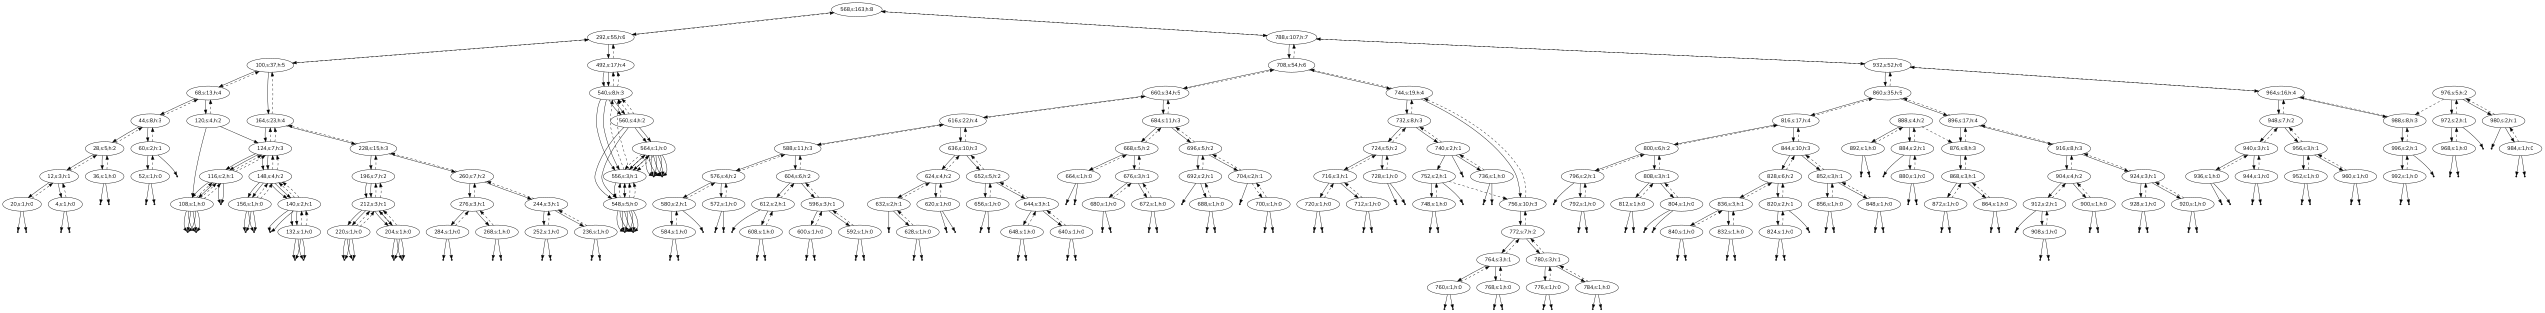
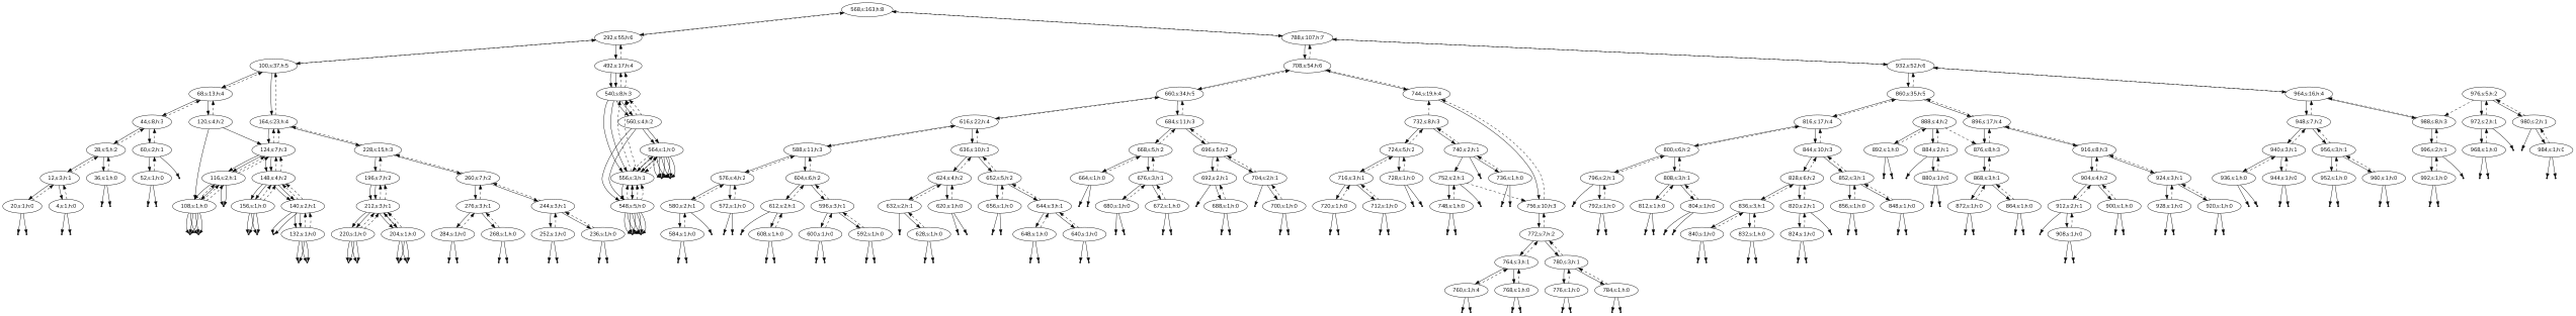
  digraph {
    fontname=Nunito
    node [fontname=Nunito]
    edge [fontname=Nunito]
    n1 [label="568,s:163,h:8"]
    n2 [label="292,s:55,h:6"]
    n3 [label="788,s:107,h:7"]
    n4 [label="100,s:37,h:5"]
    n5 [label="492,s:17,h:4"]
    n6 [label="708,s:54,h:6"]
    n7 [label="932,s:52,h:6"]
    nulll4 [shape=point]
    n9 [label="4,s:1,h:0"]
    n10 [label="12,s:3,h:1"]
    nullr4 [shape=point]
    n12 [label="28,s:5,h:2"]
    n13 [label="20,s:1,h:0"]
    n14 [label="44,s:8,h:3"]
    n15 [label="36,s:1,h:0"]
    nulll20 [shape=point]
    nullr20 [shape=point]
    n18 [label="68,s:13,h:4"]
    n19 [label="60,s:2,h:1"]
    nulll36 [shape=point]
    nullr36 [shape=point]
    n22 [label="120,s:4,h:2"]
    n23 [label="52,s:1,h:0"]
    nullr60 [shape=point]
    n25 [label="164,s:23,h:4"]
    n26 [label="108,s:1,h:0"]
    n27 [label="124,s:7,h:3"]
    nulll52 [shape=point]
    nullr52 [shape=point]
    n30 [label="228,s:15,h:3"]
    nulll108 [shape=point]
    n32 [label="116,s:2,h:1"]
    nullr108 [shape=point]
    nullr116 [shape=point]
    n35 [label="148,s:4,h:2"]
    n36 [label="140,s:2,h:1"]
    n37 [label="156,s:1,h:0"]
    n38 [label="196,s:7,h:2"]
    n39 [label="260,s:7,h:2"]
    nulll132 [shape=point]
    n41 [label="132,s:1,h:0"]
    nullr132 [shape=point]
    nullr140 [shape=point]
    nulll156 [shape=point]
    nullr156 [shape=point]
    n46 [label="540,s:8,h:3"]
    nulll204 [shape=point]
    n48 [label="204,s:1,h:0"]
    n49 [label="212,s:3,h:1"]
    nullr204 [shape=point]
    n51 [label="220,s:1,h:0"]
    nulll220 [shape=point]
    nullr220 [shape=point]
    n54 [label="244,s:3,h:1"]
    n55 [label="276,s:3,h:1"]
    nulll236 [shape=point]
    n57 [label="236,s:1,h:0"]
    nullr236 [shape=point]
    n59 [label="252,s:1,h:0"]
    nulll252 [shape=point]
    nullr252 [shape=point]
    n62 [label="268,s:1,h:0"]
    n63 [label="284,s:1,h:0"]
    nulll268 [shape=point]
    nullr268 [shape=point]
    nulll284 [shape=point]
    nullr284 [shape=point]
    nulll548 [shape=point]
    n69 [label="548,s:5,h:0"]
    n70 [label="556,s:3,h:1"]
    nullr548 [shape=point]
    n72 [label="564,s:1,h:0"]
    n73 [label="560,s:4,h:2"]
    nulll564 [shape=point]
    nullr564 [shape=point]
    nulll572 [shape=point]
    n77 [label="572,s:1,h:0"]
    n78 [label="576,s:4,h:2"]
    nullr572 [shape=point]
    n80 [label="588,s:11,h:3"]
    n81 [label="580,s:2,h:1"]
    n82 [label="616,s:22,h:4"]
    n83 [label="604,s:6,h:2"]
    nulll580 [shape=point]
    n85 [label="584,s:1,h:0"]
    n86 [label="660,s:34,h:5"]
    n87 [label="636,s:10,h:3"]
    n88 [label="596,s:3,h:1"]
    n89 [label="612,s:2,h:1"]
    nulll584 [shape=point]
    nullr584 [shape=point]
    n92 [label="684,s:11,h:3"]
    n93 [label="624,s:4,h:2"]
    n94 [label="652,s:5,h:2"]
    nulll592 [shape=point]
    n96 [label="592,s:1,h:0"]
    nullr592 [shape=point]
    n98 [label="600,s:1,h:0"]
    nulll600 [shape=point]
    nullr600 [shape=point]
    n101 [label="608,s:1,h:0"]
    nullr612 [shape=point]
    nulll608 [shape=point]
    nullr608 [shape=point]
    n105 [label="744,s:19,h:4"]
    n106 [label="668,s:5,h:2"]
    n107 [label="696,s:5,h:2"]
    nulll620 [shape=point]
    n109 [label="620,s:1,h:0"]
    nullr620 [shape=point]
    n111 [label="632,s:2,h:1"]
    n112 [label="628,s:1,h:0"]
    nullr632 [shape=point]
    n114 [label="644,s:3,h:1"]
    n115 [label="656,s:1,h:0"]
    nulll628 [shape=point]
    nullr628 [shape=point]
    nulll640 [shape=point]
    n119 [label="640,s:1,h:0"]
    nullr640 [shape=point]
    n121 [label="648,s:1,h:0"]
    nulll648 [shape=point]
    nullr648 [shape=point]
    nulll656 [shape=point]
    nullr656 [shape=point]
    n126 [label="732,s:8,h:3"]
    n127 [label="756,s:10,h:3"]
    nulll664 [shape=point]
    n129 [label="664,s:1,h:0"]
    nullr664 [shape=point]
    n131 [label="676,s:3,h:1"]
    n132 [label="672,s:1,h:0"]
    n133 [label="680,s:1,h:0"]
    n134 [label="692,s:2,h:1"]
    n135 [label="704,s:2,h:1"]
    nulll672 [shape=point]
    nullr672 [shape=point]
    nulll680 [shape=point]
    nullr680 [shape=point]
    nulll688 [shape=point]
    n141 [label="688,s:1,h:0"]
    nullr688 [shape=point]
    nullr692 [shape=point]
    n144 [label="700,s:1,h:0"]
    nullr704 [shape=point]
    nulll700 [shape=point]
    nullr700 [shape=point]
    n148 [label="860,s:35,h:5"]
    n149 [label="964,s:16,h:4"]
    nulll712 [shape=point]
    n151 [label="712,s:1,h:0"]
    n152 [label="716,s:3,h:1"]
    nullr712 [shape=point]
    n154 [label="724,s:5,h:2"]
    n155 [label="720,s:1,h:0"]
    n156 [label="728,s:1,h:0"]
    nulll720 [shape=point]
    nullr720 [shape=point]
    n159 [label="740,s:2,h:1"]
    nulll728 [shape=point]
    nullr728 [shape=point]
    n162 [label="736,s:1,h:0"]
    nullr740 [shape=point]
    n164 [label="752,s:2,h:1"]
    n165 [label="772,s:7,h:2"]
    nulll736 [shape=point]
    nullr736 [shape=point]
    nulll748 [shape=point]
    n169 [label="748,s:1,h:0"]
    nullr748 [shape=point]
    nullr752 [shape=point]
    n172 [label="764,s:3,h:1"]
    n173 [label="780,s:3,h:1"]
    nulll760 [shape=point]
-   n175 [label="760,s:1,h:0"]
+   n175 [label="760,s:1,h:4"]
    nullr760 [shape=point]
    n177 [label="768,s:1,h:0"]
    nulll768 [shape=point]
    nullr768 [shape=point]
    n180 [label="776,s:1,h:0"]
    n181 [label="784,s:1,h:0"]
    nulll776 [shape=point]
    nullr776 [shape=point]
    nulll784 [shape=point]
    nullr784 [shape=point]
    nulll792 [shape=point]
    n187 [label="792,s:1,h:0"]
    n188 [label="796,s:2,h:1"]
    nullr792 [shape=point]
    n190 [label="800,s:6,h:2"]
    nullr796 [shape=point]
    n192 [label="816,s:17,h:4"]
    n193 [label="808,s:3,h:1"]
    n194 [label="844,s:10,h:3"]
    n195 [label="804,s:1,h:0"]
    n196 [label="812,s:1,h:0"]
    n197 [label="896,s:17,h:4"]
    n198 [label="828,s:6,h:2"]
    n199 [label="852,s:3,h:1"]
    nulll804 [shape=point]
    nullr804 [shape=point]
    nulll812 [shape=point]
    nullr812 [shape=point]
    n204 [label="876,s:8,h:3"]
    n205 [label="916,s:8,h:3"]
    nulll820 [shape=point]
    n207 [label="820,s:2,h:1"]
    n208 [label="824,s:1,h:0"]
    n209 [label="836,s:3,h:1"]
    nulll824 [shape=point]
    nullr824 [shape=point]
    n212 [label="832,s:1,h:0"]
    n213 [label="840,s:1,h:0"]
    n214 [label="848,s:1,h:0"]
    n215 [label="856,s:1,h:0"]
    nulll832 [shape=point]
    nullr832 [shape=point]
    nulll840 [shape=point]
    nullr840 [shape=point]
    nulll848 [shape=point]
    nullr848 [shape=point]
    nulll856 [shape=point]
    nullr856 [shape=point]
    n224 [label="948,s:7,h:2"]
    n225 [label="988,s:8,h:3"]
    nulll864 [shape=point]
    n227 [label="864,s:1,h:0"]
    n228 [label="868,s:3,h:1"]
    nullr864 [shape=point]
    n230 [label="872,s:1,h:0"]
    nulll872 [shape=point]
    nullr872 [shape=point]
    n233 [label="888,s:4,h:2"]
    n234 [label="884,s:2,h:1"]
    n235 [label="892,s:1,h:0"]
    n236 [label="904,s:4,h:2"]
    n237 [label="924,s:3,h:1"]
    nulll880 [shape=point]
    n239 [label="880,s:1,h:0"]
    nullr880 [shape=point]
    nullr884 [shape=point]
    nulll892 [shape=point]
    nullr892 [shape=point]
    nulll900 [shape=point]
    n245 [label="900,s:1,h:0"]
    nullr900 [shape=point]
    n247 [label="912,s:2,h:1"]
    n248 [label="908,s:1,h:0"]
    nullr912 [shape=point]
    n250 [label="920,s:1,h:0"]
    n251 [label="928,s:1,h:0"]
    nulll908 [shape=point]
    nullr908 [shape=point]
    nulll920 [shape=point]
    nullr920 [shape=point]
    nulll928 [shape=point]
    nullr928 [shape=point]
    nulll936 [shape=point]
    n259 [label="936,s:1,h:0"]
    n260 [label="940,s:3,h:1"]
    nullr936 [shape=point]
    n262 [label="944,s:1,h:0"]
    n263 [label="956,s:3,h:1"]
    nulll944 [shape=point]
    nullr944 [shape=point]
    n266 [label="952,s:1,h:0"]
    n267 [label="960,s:1,h:0"]
    n268 [label="996,s:2,h:1"]
    nulll952 [shape=point]
    nullr952 [shape=point]
    nulll960 [shape=point]
    nullr960 [shape=point]
    nulll968 [shape=point]
    n274 [label="968,s:1,h:0"]
    n275 [label="972,s:2,h:1"]
    nullr968 [shape=point]
    n277 [label="976,s:5,h:2"]
    nullr972 [shape=point]
    n279 [label="980,s:2,h:1"]
    nulll980 [shape=point]
    n281 [label="984,s:1,h:0"]
    n282 [label="992,s:1,h:0"]
    nullr996 [shape=point]
    nulll984 [shape=point]
    nullr984 [shape=point]
    nulll992 [shape=point]
    nullr992 [shape=point]
    subgraph sub_1 {
      rank=same
      n1
    }
    n1 -> n2
    n1 -> n3
    n2 -> n1 [style=dashed]
    n2 -> n4
    n2 -> n5
    n3 -> n1 [style=dashed]
    n3 -> n6
    n3 -> n7
    n4 -> n2 [style=dashed]
    n4 -> n18
    n4 -> n25
    n5 -> n2 [style=dashed]
    n5 -> n46
    n5 -> n46
    n6 -> n3 [style=dashed]
    n6 -> n86
    n6 -> n105
    n7 -> n3 [style=dashed]
    n7 -> n148
    n7 -> n149
    n9 -> nulll4
    n9 -> n10 [style=dashed]
    n9 -> nullr4
    n10 -> n9
    n10 -> n12 [style=dashed]
    n10 -> n13
    n12 -> n10
    n12 -> n14 [style=dashed]
    n12 -> n15
    n13 -> n10 [style=dashed]
    n13 -> nulll20
    n13 -> nullr20
    n14 -> n12
    n14 -> n18 [style=dashed]
    n14 -> n19
    n15 -> n12 [style=dashed]
    n15 -> nulll36
    n15 -> nullr36
    n18 -> n4 [style=dashed]
    n18 -> n14
    n18 -> n22
    n19 -> n14 [style=dashed]
    n19 -> n23
    n19 -> nullr60
    n22 -> n18 [style=dashed]
    n22 -> n26
    n22 -> n27
    n23 -> n19 [style=dashed]
    n23 -> nulll52
    n23 -> nullr52
    n25 -> n4 [style=dashed]
    n25 -> n27
    n25 -> n30
    n26 -> nulll108
    n26 -> nulll108
    n26 -> nulll108
    n26 -> n32 [style=dashed]
    n26 -> n32 [style=dashed]
    n26 -> n32 [style=dashed]
    n26 -> nullr108
    n26 -> nullr108
    n26 -> nullr108
    n27 -> n25 [style=dashed]
    n27 -> n25 [style=dashed]
    n27 -> n32
    n27 -> n32
    n27 -> n35
    n27 -> n35
    n30 -> n25 [style=dashed]
    n30 -> n38
    n30 -> n39
    n32 -> n26
    n32 -> n26
    n32 -> n27 [style=dashed]
    n32 -> n27 [style=dashed]
    n32 -> nullr116
    n32 -> nullr116
    n35 -> n27 [style=dashed]
    n35 -> n27 [style=dashed]
    n35 -> n36
    n35 -> n36
    n35 -> n37
    n35 -> n37
    n36 -> n35 [style=dashed]
    n36 -> n35 [style=dashed]
    n36 -> n41
    n36 -> n41
    n36 -> nullr140
    n36 -> nullr140
    n37 -> n35 [style=dashed]
    n37 -> n35 [style=dashed]
    n37 -> nulll156
    n37 -> nulll156
    n37 -> nullr156
    n37 -> nullr156
    n38 -> n30 [style=dashed]
    n38 -> n49
    n38 -> n49
    n39 -> n30 [style=dashed]
    n39 -> n54
    n39 -> n55
    n41 -> n36 [style=dashed]
    n41 -> n36 [style=dashed]
    n41 -> nulll132
    n41 -> nulll132
    n41 -> nullr132
    n41 -> nullr132
    n46 -> n5 [style=dashed]
    n46 -> n5 [style=dashed]
    n46 -> n70
    n46 -> n70
    n46 -> n73
    n46 -> n73
    n48 -> nulll204
    n48 -> nulll204
    n48 -> n49 [style=dashed]
    n48 -> n49 [style=dashed]
    n48 -> nullr204
    n48 -> nullr204
    n49 -> n38 [style=dashed]
    n49 -> n38 [style=dashed]
    n49 -> n48
    n49 -> n48
    n49 -> n51
    n49 -> n51
    n51 -> n49 [style=dashed]
    n51 -> n49 [style=dashed]
    n51 -> nulll220
    n51 -> nulll220
    n51 -> nullr220
    n51 -> nullr220
    n54 -> n39 [style=dashed]
    n54 -> n57
    n54 -> n59
    n55 -> n39 [style=dashed]
    n55 -> n62
    n55 -> n63
    n57 -> n54 [style=dashed]
    n57 -> nulll236
    n57 -> nullr236
    n59 -> n54 [style=dashed]
    n59 -> nulll252
    n59 -> nullr252
    n62 -> n55 [style=dashed]
    n62 -> nulll268
    n62 -> nullr268
    n63 -> n55 [style=dashed]
    n63 -> nulll284
    n63 -> nullr284
    n69 -> nulll548
    n69 -> nulll548
    n69 -> nulll548
    n69 -> nulll548
    n69 -> n70 [style=dashed]
    n69 -> n70 [style=dashed]
    n69 -> n70 [style=dashed]
    n69 -> n70 [style=dashed]
    n69 -> nullr548
    n69 -> nullr548
    n69 -> nullr548
    n69 -> nullr548
    n70 -> n46 [style=dashed]
    n70 -> n46 [style=dashed]
    n70 -> n69
    n70 -> n69
    n70 -> n72
    n70 -> n72
    n72 -> n70 [style=dashed]
    n72 -> n70 [style=dashed]
    n72 -> n70 [style=dashed]
    n72 -> n70 [style=dashed]
    n72 -> nulll564
    n72 -> nulll564
    n72 -> nulll564
    n72 -> nulll564
    n72 -> nullr564
    n72 -> nullr564
    n72 -> nullr564
    n72 -> nullr564
    n73 -> n46 [style=dashed]
    n73 -> n46 [style=dashed]
    n73 -> n69
    n73 -> n69
    n73 -> n72
    n73 -> n72
    n77 -> nulll572
    n77 -> n78 [style=dashed]
    n77 -> nullr572
    n78 -> n77
    n78 -> n80 [style=dashed]
    n78 -> n81
    n80 -> n78
    n80 -> n82 [style=dashed]
    n80 -> n83
    n81 -> n78 [style=dashed]
    n81 -> nulll580
    n81 -> n85
    n82 -> n80
    n82 -> n86 [style=dashed]
    n82 -> n87
    n83 -> n80 [style=dashed]
    n83 -> n88
    n83 -> n89
    n85 -> n81 [style=dashed]
    n85 -> nulll584
    n85 -> nullr584
    n86 -> n6 [style=dashed]
    n86 -> n82
    n86 -> n92
    n87 -> n82 [style=dashed]
    n87 -> n93
    n87 -> n94
    n88 -> n83 [style=dashed]
    n88 -> n96
    n88 -> n98
    n89 -> n83 [style=dashed]
    n89 -> n101
    n89 -> nullr612
    n92 -> n86 [style=dashed]
    n92 -> n106
    n92 -> n107
    n93 -> n87 [style=dashed]
    n93 -> n109
    n93 -> n111
    n94 -> n87 [style=dashed]
    n94 -> n114
    n94 -> n115
    n96 -> n88 [style=dashed]
    n96 -> nulll592
    n96 -> nullr592
    n98 -> n88 [style=dashed]
    n98 -> nulll600
    n98 -> nullr600
    n101 -> n89 [style=dashed]
    n101 -> nulll608
    n101 -> nullr608
    n105 -> n6 [style=dashed]
-   n105 -> n126
    n105 -> n127
    n106 -> n92 [style=dashed]
    n106 -> n129
    n106 -> n131
    n107 -> n92 [style=dashed]
    n107 -> n134
    n107 -> n135
    n109 -> n93 [style=dashed]
    n109 -> nulll620
    n109 -> nullr620
    n111 -> n93 [style=dashed]
    n111 -> n112
    n111 -> nullr632
    n112 -> n111 [style=dashed]
    n112 -> nulll628
    n112 -> nullr628
    n114 -> n94 [style=dashed]
    n114 -> n119
    n114 -> n121
    n115 -> n94 [style=dashed]
    n115 -> nulll656
    n115 -> nullr656
    n119 -> n114 [style=dashed]
    n119 -> nulll640
    n119 -> nullr640
    n121 -> n114 [style=dashed]
    n121 -> nulll648
    n121 -> nullr648
    n126 -> n105 [style=dashed]
    n126 -> n154
    n126 -> n159
    n127 -> n105 [style=dashed]
    n127 -> n165
    n129 -> n106 [style=dashed]
    n129 -> nulll664
    n129 -> nullr664
    n131 -> n106 [style=dashed]
    n131 -> n132
    n131 -> n133
    n132 -> n131 [style=dashed]
    n132 -> nulll672
    n132 -> nullr672
    n133 -> n131 [style=dashed]
    n133 -> nulll680
    n133 -> nullr680
    n134 -> n107 [style=dashed]
    n134 -> n141
    n134 -> nullr692
    n135 -> n107 [style=dashed]
-   n135 -> n144 [style=dashed]
+   n135 -> n144
    n135 -> nullr704
    n141 -> n134 [style=dashed]
    n141 -> nulll688
    n141 -> nullr688
    n144 -> n135 [style=dashed]
    n144 -> nulll700
    n144 -> nullr700
    n148 -> n7 [style=dashed]
    n148 -> n192
    n148 -> n197
    n149 -> n7 [style=dashed]
    n149 -> n224
    n149 -> n225
    n151 -> nulll712
    n151 -> n152 [style=dashed]
    n151 -> nullr712
    n152 -> n151
    n152 -> n154 [style=dashed]
    n152 -> n155
    n154 -> n126 [style=dashed]
    n154 -> n152
    n154 -> n156
    n155 -> n152 [style=dashed]
    n155 -> nulll720
    n155 -> nullr720
    n156 -> n154 [style=dashed]
    n156 -> nulll728
    n156 -> nullr728
    n159 -> n126 [style=dashed]
    n159 -> n162
    n159 -> nullr740
    n159 -> n164
    n162 -> n159 [style=dashed]
    n162 -> nulll736
    n162 -> nullr736
    n164 -> n127 [style=dashed]
    n164 -> n169
    n164 -> nullr752
    n165 -> n127 [style=dashed]
    n165 -> n172
    n165 -> n173
    n169 -> n164 [style=dashed]
    n169 -> nulll748
    n169 -> nullr748
    n172 -> n165 [style=dashed]
    n172 -> n175
    n172 -> n177
    n173 -> n165 [style=dashed]
    n173 -> n180
    n173 -> n181
    n175 -> n172 [style=dashed]
    n175 -> nulll760
    n175 -> nullr760
    n177 -> n172 [style=dashed]
    n177 -> nulll768
    n177 -> nullr768
    n180 -> n173 [style=dashed]
    n180 -> nulll776
    n180 -> nullr776
    n181 -> n173 [style=dashed]
    n181 -> nulll784
    n181 -> nullr784
    n187 -> nulll792
    n187 -> n188 [style=dashed]
    n187 -> nullr792
    n188 -> n187
    n188 -> n190 [style=dashed]
    n188 -> nullr796
    n190 -> n188
    n190 -> n192 [style=dashed]
    n190 -> n193
    n192 -> n148 [style=dashed]
    n192 -> n190
    n192 -> n194
    n193 -> n190 [style=dashed]
    n193 -> n195
    n193 -> n196
    n194 -> n192 [style=dashed]
    n194 -> n198
    n194 -> n199
    n195 -> n193 [style=dashed]
    n195 -> nulll804
    n195 -> nullr804
    n196 -> n193 [style=dashed]
    n196 -> nulll812
    n196 -> nullr812
    n197 -> n148 [style=dashed]
    n197 -> n204
    n197 -> n205
    n198 -> n194 [style=dashed]
    n198 -> n207
    n198 -> n209
    n199 -> n194 [style=dashed]
    n199 -> n214
    n199 -> n215
    n204 -> n197 [style=dashed]
    n204 -> n228
    n205 -> n197 [style=dashed]
    n205 -> n236
    n205 -> n237
    n207 -> n198 [style=dashed]
    n207 -> nulll820
    n207 -> n208
    n208 -> n207 [style=dashed]
    n208 -> nulll824
    n208 -> nullr824
    n209 -> n198 [style=dashed]
    n209 -> n212
    n209 -> n213
    n212 -> n209 [style=dashed]
    n212 -> nulll832
    n212 -> nullr832
    n213 -> n209 [style=dashed]
    n213 -> nulll840
    n213 -> nullr840
    n214 -> n199 [style=dashed]
    n214 -> nulll848
    n214 -> nullr848
    n215 -> n199 [style=dashed]
    n215 -> nulll856
    n215 -> nullr856
    n224 -> n149 [style=dashed]
    n224 -> n260
    n224 -> n263
    n225 -> n149 [style=dashed]
    n225 -> n268
    n227 -> nulll864
    n227 -> n228 [style=dashed]
    n227 -> nullr864
    n228 -> n204 [style=dashed]
    n228 -> n227
    n228 -> n230
    n230 -> n228 [style=dashed]
    n230 -> nulll872
    n230 -> nullr872
    n233 -> n204 [style=dashed]
    n233 -> n234
    n233 -> n235
    n234 -> n233 [style=dashed]
    n234 -> n239
    n234 -> nullr884
    n235 -> n233 [style=dashed]
    n235 -> nulll892
    n235 -> nullr892
    n236 -> n205 [style=dashed]
    n236 -> n245
    n236 -> n247
    n237 -> n205 [style=dashed]
    n237 -> n250
    n237 -> n251
    n239 -> n234 [style=dashed]
    n239 -> nulll880
    n239 -> nullr880
    n245 -> n236 [style=dashed]
    n245 -> nulll900
    n245 -> nullr900
    n247 -> n236 [style=dashed]
    n247 -> n248
    n247 -> nullr912
    n248 -> n247 [style=dashed]
    n248 -> nulll908
    n248 -> nullr908
    n250 -> n237 [style=dashed]
    n250 -> nulll920
    n250 -> nullr920
    n251 -> n237 [style=dashed]
    n251 -> nulll928
    n251 -> nullr928
    n259 -> nulll936
    n259 -> n260 [style=dashed]
    n259 -> nullr936
    n260 -> n224 [style=dashed]
    n260 -> n259
    n260 -> n262
    n262 -> n260 [style=dashed]
    n262 -> nulll944
    n262 -> nullr944
    n263 -> n224 [style=dashed]
    n263 -> n266
    n263 -> n267
    n266 -> n263 [style=dashed]
    n266 -> nulll952
    n266 -> nullr952
    n267 -> n263 [style=dashed]
    n267 -> nulll960
    n267 -> nullr960
    n268 -> n225 [style=dashed]
    n268 -> n282
    n268 -> nullr996
    n274 -> nulll968
    n274 -> n275 [style=dashed]
    n274 -> nullr968
    n275 -> n274
    n275 -> n277 [style=dashed]
    n275 -> nullr972
    n277 -> n225 [style=dashed]
    n277 -> n275
    n277 -> n279
    n279 -> n277 [style=dashed]
    n279 -> nulll980
    n279 -> n281
    n281 -> n279 [style=dashed]
    n281 -> nulll984
    n281 -> nullr984
    n282 -> n268 [style=dashed]
    n282 -> nulll992
    n282 -> nullr992
  }
